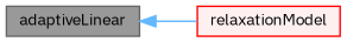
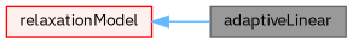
  digraph {
    rankdir=LR
    fontname="IBM Plex Sans"
    node [fontname="IBM Plex Sans" fontsize=10 shape=box style=filled]
    n1 [color=gray40 fillcolor=grey60 fontcolor=black height=0.2 label=adaptiveLinear width=0.4]
    n2 [color=red fillcolor="#FFF0F0" height=0.2 label=relaxationModel width=0.4]
-   n1 -> n2 [color=steelblue1 dir=back fontname="IBM Plex Sans" fontsize=10 labelfontname=Helvetica labelfontsize=10 style=solid]
+   n2 -> n1 [color=steelblue1 dir=back fontname="IBM Plex Sans" fontsize=10 labelfontname=Helvetica labelfontsize=10 style=solid]
  }
